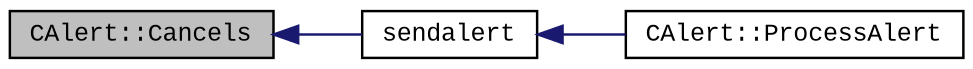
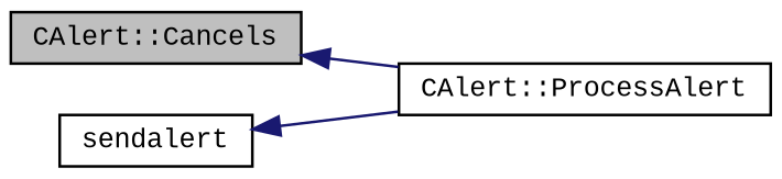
  digraph {
    fontname="Liberation Mono"
    rankdir=LR
    node [color=black fillcolor=white fontname="Liberation Mono" fontsize=10 shape=record style=filled]
    edge [color=midnightblue dir=back fontname="Liberation Mono" fontsize=10 labelfontname=Helvetica labelfontsize=10 style=solid]
    n1 [fillcolor=grey75 fontcolor=black height=0.2 label="CAlert::Cancels" width=0.4]
    n2 [height=0.2 label="CAlert::ProcessAlert" width=0.4]
    n3 [height=0.2 label=sendalert width=0.4]
-   n1 -> n3
+   n1 -> n2
    n3 -> n2
  }
